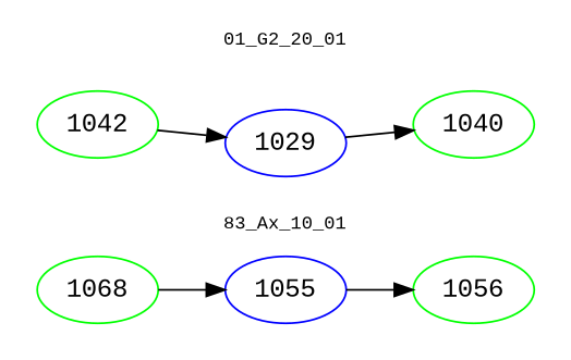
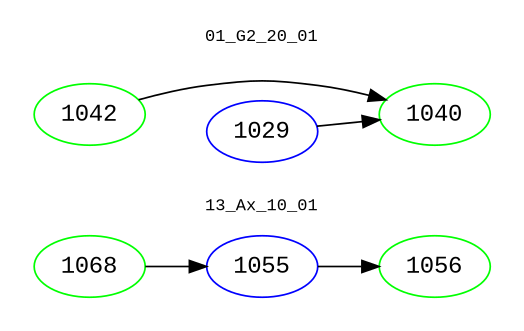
  digraph {
    fontname="Liberation Mono"
    rankdir=LR
    node [color=green fontname="Liberation Mono"]
    edge [color=black fontname="Liberation Mono"]
    n1 [label=1068]
    n2 [color=blue label=1055]
    n3 [label=1056]
    n4 [label=1042]
    n5 [color=blue label=1029]
    n6 [label=1040]
    subgraph cluster_1 {
      color=white
      fontsize=10
-     label="83_Ax_10_01"
+     label="13_Ax_10_01"
      n1
      n2
      n3
    }
    subgraph cluster_2 {
      color=white
      fontsize=10
      label="01_G2_20_01"
      n4
      n5
      n6
    }
    n1 -> n2
    n2 -> n3
-   n4 -> n5
+   n4 -> n6
    n5 -> n6
  }
